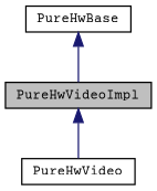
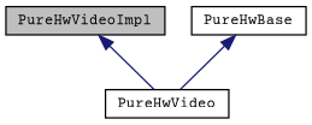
  digraph {
    fontname="Courier Prime"
    node [color=black fillcolor=white fontname="Courier Prime" fontsize=10 shape=record style=filled]
    edge [color=midnightblue dir=back fontname="Courier Prime" fontsize=10 labelfontname=Helvetica labelfontsize=10 style=solid]
    n1 [fillcolor=grey75 fontcolor=black height=0.2 label=PureHwVideoImpl width=0.4]
    n2 [height=0.2 label=PureHwVideo width=0.4]
    n3 [height=0.2 label=PureHwBase width=0.4]
    n1 -> n2
-   n3 -> n1
+   n3 -> n2
  }
